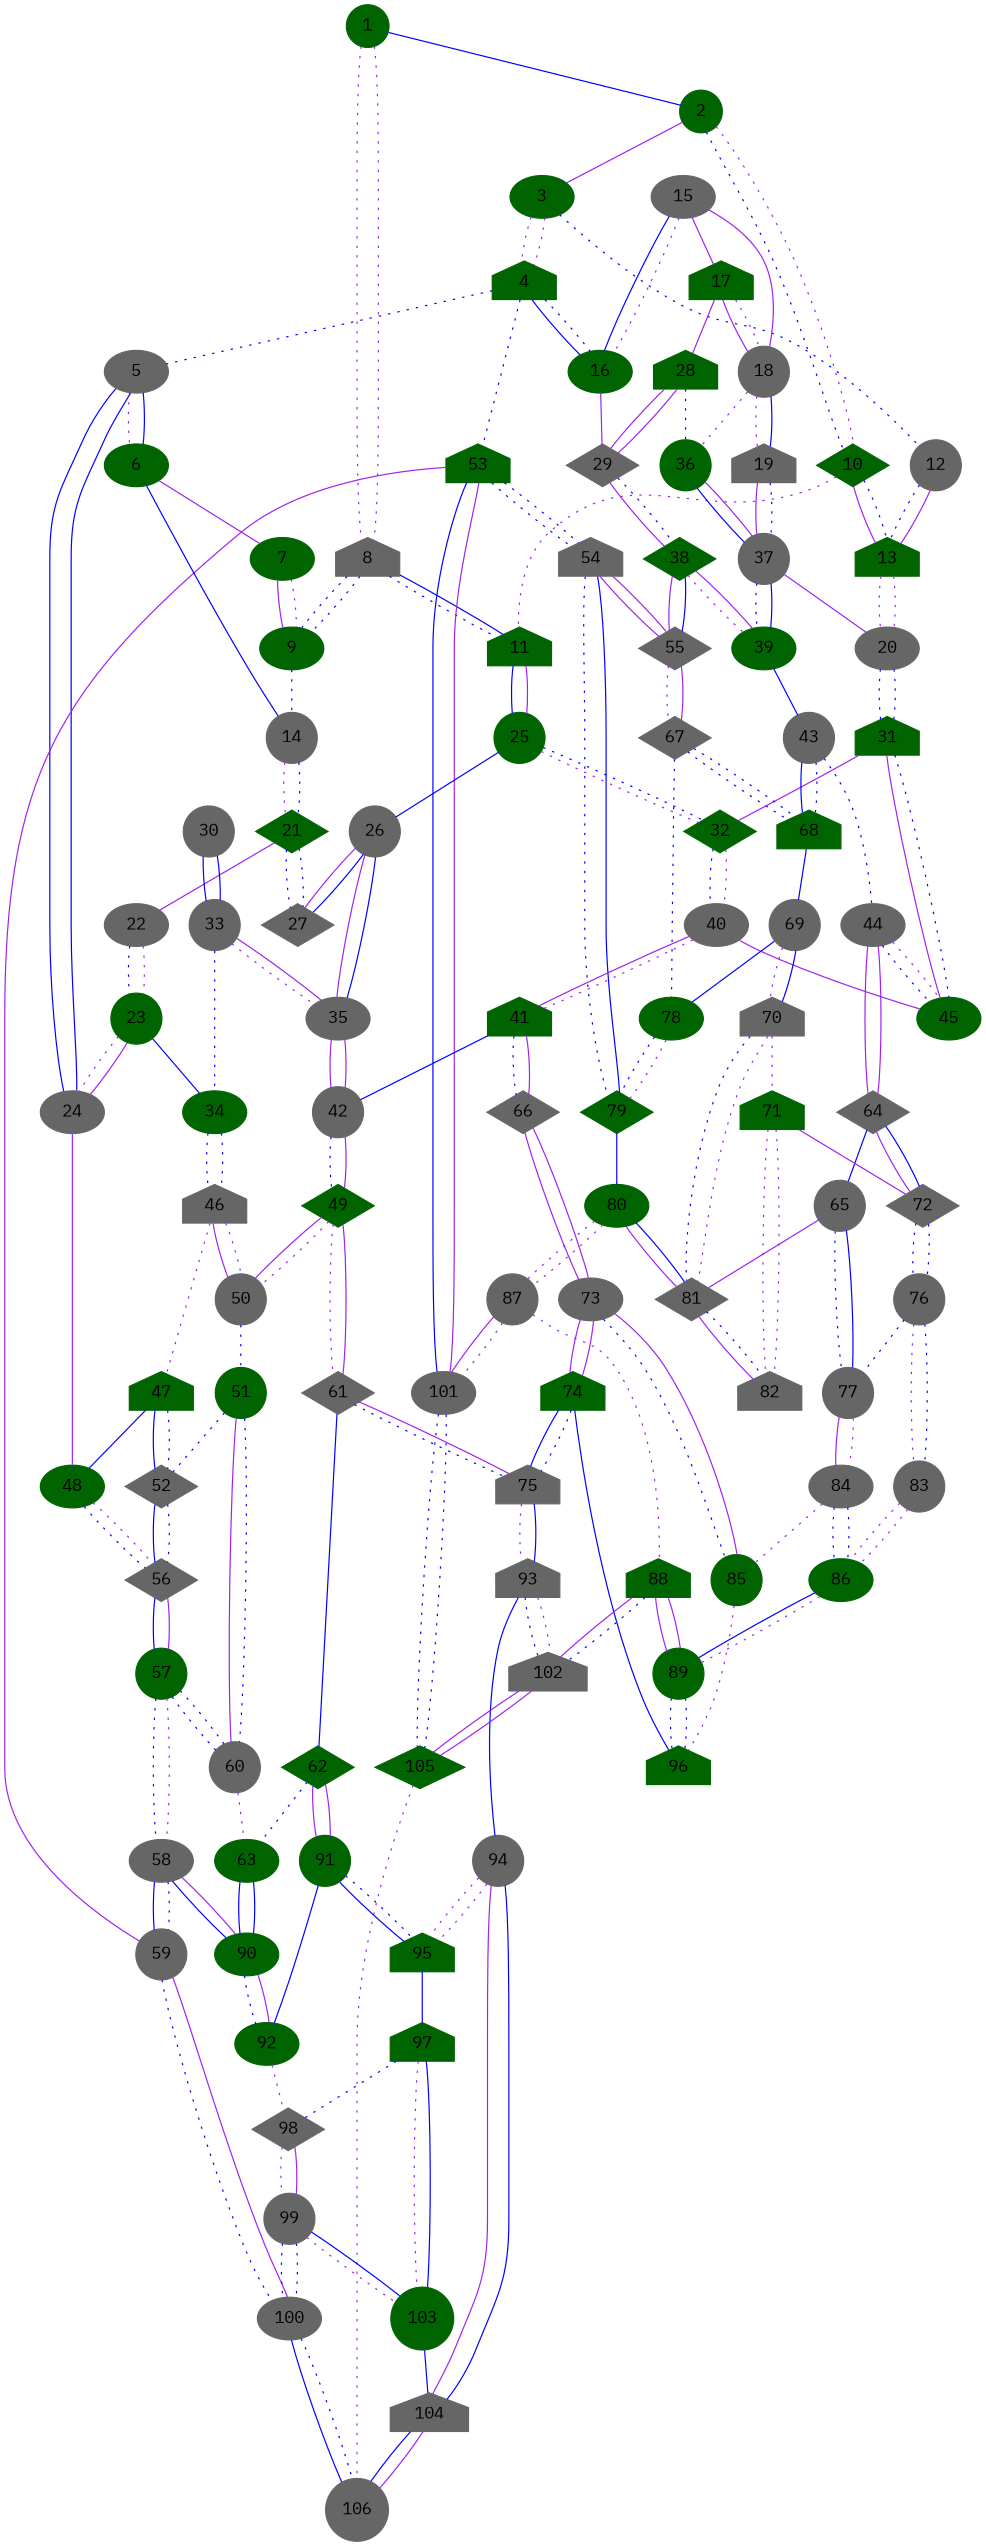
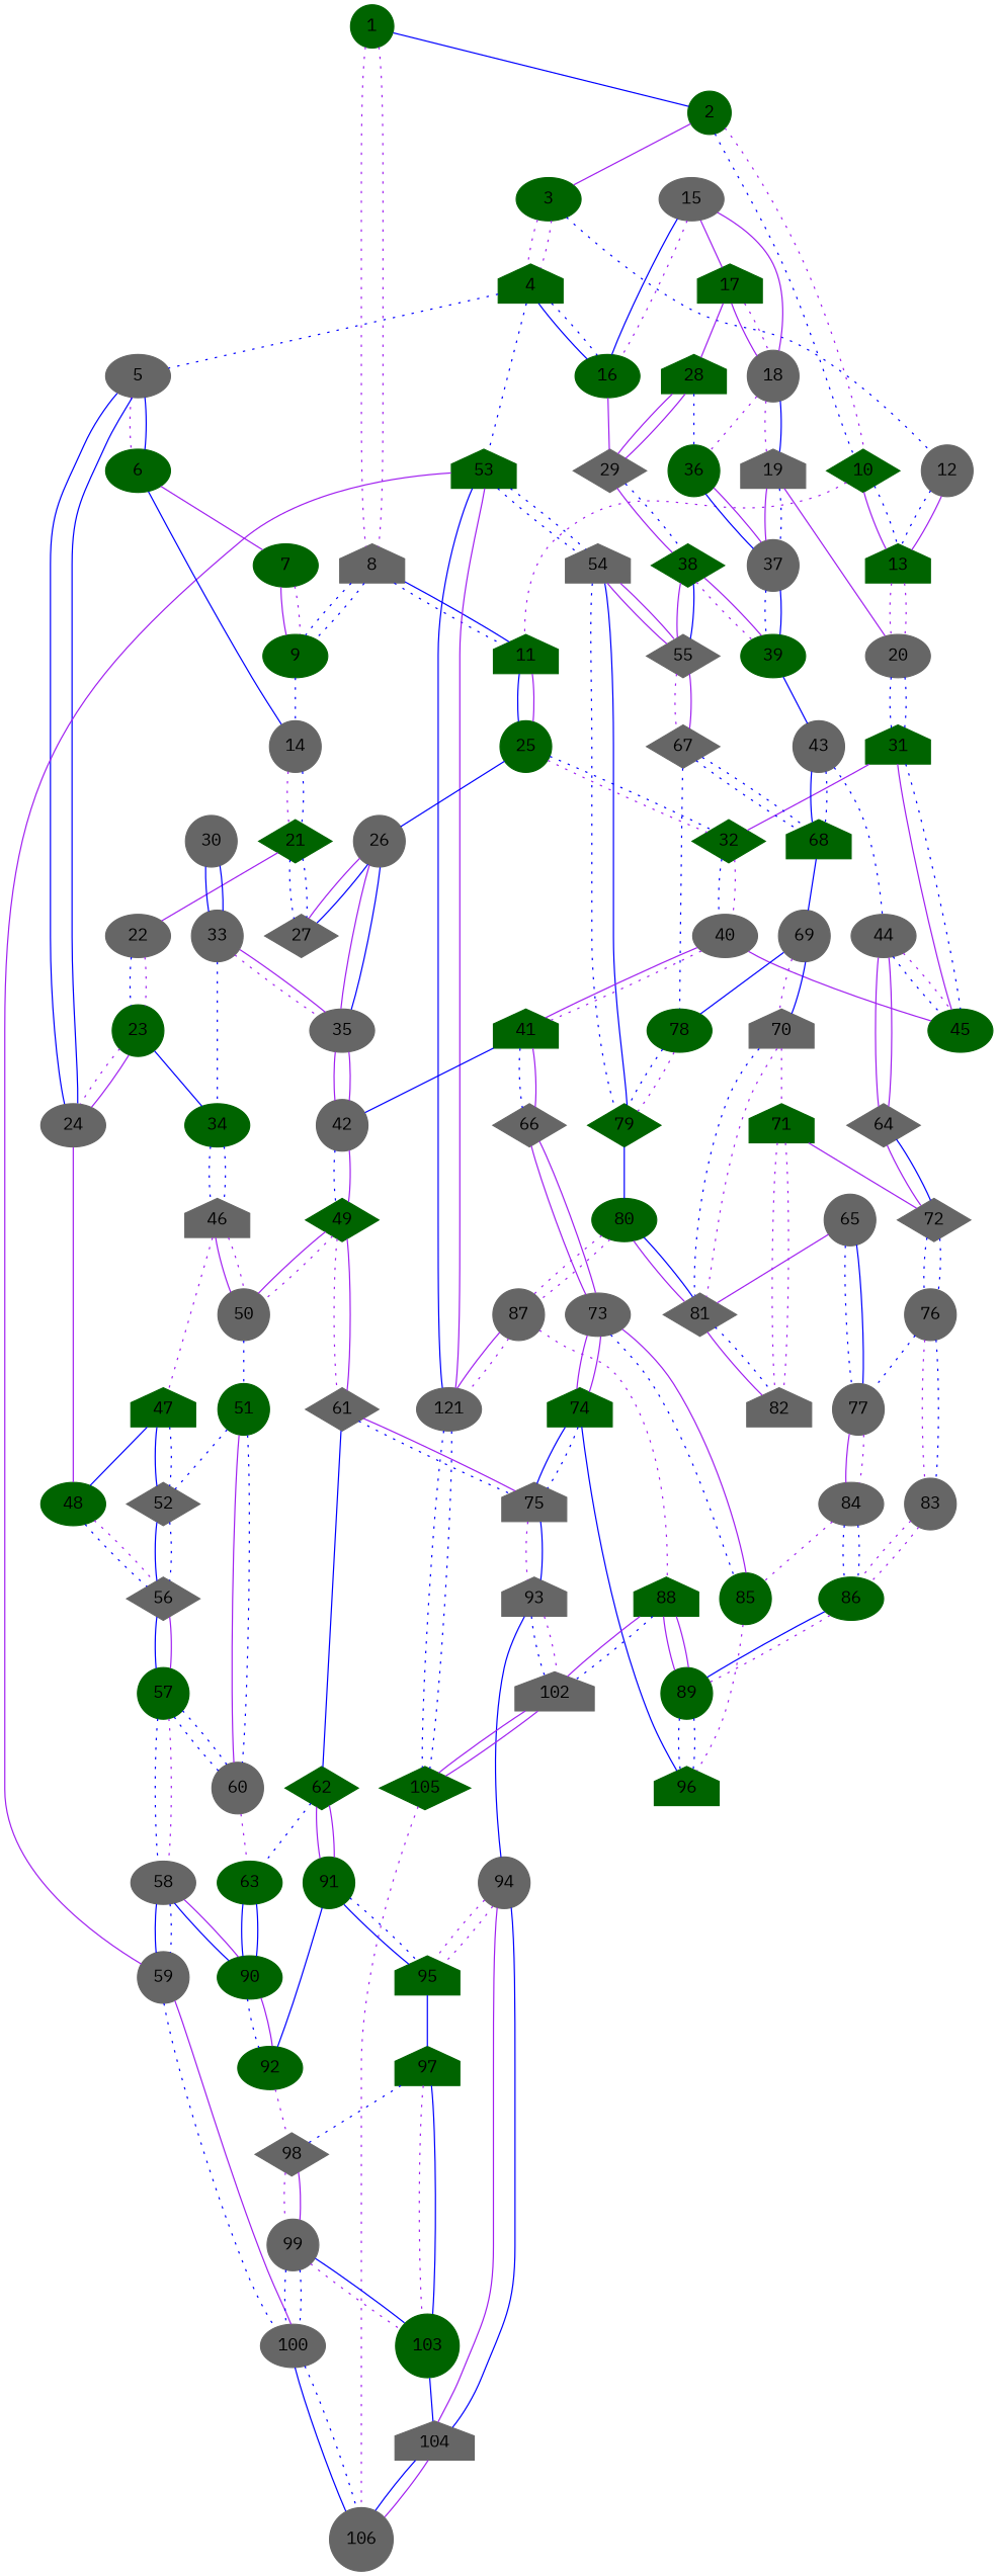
  graph {
    fontname="IBM Plex Mono"
    node [color=gray40 fontname="IBM Plex Mono" shape=circle style=filled]
    edge [color=blue fontname="IBM Plex Mono" style=dotted]
    1 [color=darkgreen]
    2 [color=darkgreen]
    8 [shape=house]
    3 [color=darkgreen shape=ellipse]
    10 [color=darkgreen shape=diamond]
    9 [color=darkgreen shape=ellipse]
    11 [color=darkgreen shape=house]
    4 [color=darkgreen shape=house]
    12
    13 [color=darkgreen shape=house]
    5 [shape=ellipse]
    16 [color=darkgreen shape=ellipse]
    53 [color=darkgreen shape=house]
    6 [color=darkgreen shape=ellipse]
    24 [shape=ellipse]
    29 [shape=diamond]
    59
    54 [shape=house]
-   101 [shape=ellipse]
+   101 [shape=ellipse label=121]
    7 [color=darkgreen shape=ellipse]
    14
    48 [color=darkgreen shape=ellipse]
    100 [shape=ellipse]
    21 [color=darkgreen shape=diamond]
    25 [color=darkgreen]
    20 [shape=ellipse]
    26
    32 [color=darkgreen shape=diamond]
    15 [shape=ellipse]
    17 [color=darkgreen shape=house]
    31 [color=darkgreen shape=house]
    22 [shape=ellipse]
    27 [shape=diamond]
    18
    28 [color=darkgreen shape=house]
    38 [color=darkgreen shape=diamond]
    19 [shape=house]
    36 [color=darkgreen]
    37
    39 [color=darkgreen shape=ellipse]
    45 [color=darkgreen shape=ellipse]
    23 [color=darkgreen]
    34 [color=darkgreen shape=ellipse]
    30
    33
    46 [shape=house]
    56 [shape=diamond]
    35 [shape=ellipse]
    40 [shape=ellipse]
    42
    55 [shape=diamond]
    41 [color=darkgreen shape=house]
    47 [color=darkgreen shape=house]
    50
    49 [color=darkgreen shape=diamond]
    43
    67 [shape=diamond]
    44 [shape=ellipse]
    68 [color=darkgreen shape=house]
    66 [shape=diamond]
    73 [shape=ellipse]
    61 [shape=diamond]
    64 [shape=diamond]
    69
    65
    72 [shape=diamond]
    52 [shape=diamond]
    51 [color=darkgreen]
    57 [color=darkgreen]
    62 [color=darkgreen shape=diamond]
    75 [shape=house]
    60
    63 [color=darkgreen shape=ellipse]
    79 [color=darkgreen shape=diamond]
    105 [color=darkgreen shape=diamond]
    80 [color=darkgreen shape=ellipse]
    78 [color=darkgreen shape=ellipse]
    58 [shape=ellipse]
    90 [color=darkgreen shape=ellipse]
    92 [color=darkgreen shape=ellipse]
    106
    91 [color=darkgreen]
    93 [shape=house]
    95 [color=darkgreen shape=house]
    77
    81 [shape=diamond]
    76
    84 [shape=ellipse]
    74 [color=darkgreen shape=house]
    85 [color=darkgreen]
    70 [shape=house]
    71 [color=darkgreen shape=house]
    82 [shape=house]
    83
    96 [color=darkgreen shape=house]
    102 [shape=house]
    94
    86 [color=darkgreen shape=ellipse]
    87
    88 [color=darkgreen shape=house]
    89 [color=darkgreen]
    98 [shape=diamond]
    97 [color=darkgreen shape=house]
    99
    104 [shape=house]
    103 [color=darkgreen]
    1 -- 2 [style=solid]
    1 -- 8 [color=purple]
    1 -- 8 [color=purple]
    2 -- 3 [color=purple style=solid]
    2 -- 10
    2 -- 10 [color=purple]
    8 -- 9
    8 -- 9
    8 -- 11
    8 -- 11 [style=solid]
    3 -- 4 [color=purple]
    3 -- 4 [color=purple]
    3 -- 12
    10 -- 11 [color=purple]
    10 -- 13 [color=purple style=solid]
    10 -- 13
    9 -- 14
    11 -- 25 [style=solid]
    11 -- 25 [color=purple style=solid]
    4 -- 5
    4 -- 16 [style=solid]
    4 -- 16
    4 -- 53
    12 -- 13
    12 -- 13 [color=purple style=solid]
    13 -- 20 [color=purple]
    13 -- 20 [color=purple]
    5 -- 6 [color=purple]
    5 -- 6 [style=solid]
    5 -- 24 [style=solid]
    5 -- 24 [style=solid]
    16 -- 29 [color=purple style=solid]
    53 -- 59 [color=purple style=solid]
    53 -- 54
    53 -- 54
    53 -- 101 [style=solid]
    53 -- 101 [color=purple style=solid]
    6 -- 7 [color=purple style=solid]
    6 -- 14 [style=solid]
    24 -- 48 [color=purple style=solid]
    29 -- 38 [color=purple style=solid]
    29 -- 38
    59 -- 100
    59 -- 100 [color=purple style=solid]
    54 -- 55 [color=purple style=solid]
    54 -- 55 [color=purple style=solid]
    54 -- 79
    54 -- 79 [style=solid]
    101 -- 105
    101 -- 105
    7 -- 9 [color=purple style=solid]
    7 -- 9 [color=purple]
    14 -- 21 [color=purple]
    14 -- 21
    48 -- 56
    48 -- 56 [color=purple]
    100 -- 106 [style=solid]
    100 -- 106
    21 -- 22 [color=purple style=solid]
    21 -- 27
    21 -- 27
    25 -- 26 [style=solid]
    25 -- 32 [color=purple]
    25 -- 32
    20 -- 31
    20 -- 31
    26 -- 27 [color=purple style=solid]
    26 -- 27 [style=solid]
    26 -- 35 [color=purple style=solid]
    26 -- 35 [style=solid]
    32 -- 40
    32 -- 40 [color=purple]
    15 -- 16 [style=solid]
    15 -- 16 [color=purple]
    15 -- 17 [color=purple style=solid]
    17 -- 18 [color=purple style=solid]
    17 -- 18 [color=purple]
    17 -- 28 [color=purple style=solid]
    31 -- 32 [color=purple style=solid]
    31 -- 45 [color=purple style=solid]
    31 -- 45
    22 -- 23
    22 -- 23 [color=purple]
    18 -- 15 [color=purple style=solid]
    18 -- 19 [color=purple]
    18 -- 19 [style=solid]
    18 -- 36 [color=purple]
    28 -- 29 [color=purple style=solid]
    28 -- 29 [color=purple style=solid]
    28 -- 36
    38 -- 39 [color=purple]
    38 -- 39 [color=purple style=solid]
    38 -- 55 [color=purple style=solid]
    38 -- 55 [style=solid]
-   37 -- 20 [color=purple style=solid]
+   19 -- 20 [color=purple style=solid]
    19 -- 37 [color=purple style=solid]
    19 -- 37
    36 -- 37 [style=solid]
    36 -- 37 [color=purple style=solid]
    37 -- 39
    37 -- 39 [style=solid]
    39 -- 43 [style=solid]
    23 -- 24 [color=purple]
    23 -- 24 [color=purple style=solid]
    23 -- 34 [style=solid]
    34 -- 46
    34 -- 46
    30 -- 33 [style=solid]
    30 -- 33 [style=solid]
    33 -- 34
    33 -- 35 [color=purple]
    33 -- 35 [color=purple style=solid]
    46 -- 47 [color=purple]
    46 -- 50 [color=purple style=solid]
    46 -- 50 [color=purple]
    56 -- 57 [style=solid]
    56 -- 57 [color=purple style=solid]
    35 -- 42 [color=purple style=solid]
    35 -- 42 [color=purple style=solid]
    40 -- 45 [color=purple style=solid]
    40 -- 41 [color=purple style=solid]
    40 -- 41 [color=purple]
    42 -- 49
    42 -- 49 [color=purple style=solid]
    55 -- 67 [color=purple]
    55 -- 67 [color=purple style=solid]
    41 -- 42 [style=solid]
    41 -- 66
    41 -- 66 [color=purple style=solid]
    47 -- 48 [style=solid]
    47 -- 52 [style=solid]
    47 -- 52
    50 -- 51
    49 -- 50 [color=purple style=solid]
    49 -- 50 [color=purple]
    49 -- 61 [color=purple]
    49 -- 61 [color=purple style=solid]
    43 -- 44
    43 -- 68 [style=solid]
    43 -- 68
    67 -- 68
    67 -- 68
    67 -- 78
    44 -- 45
    44 -- 45 [color=purple]
    44 -- 64 [color=purple style=solid]
    44 -- 64 [color=purple style=solid]
    68 -- 69 [style=solid]
    66 -- 73 [color=purple style=solid]
    66 -- 73 [color=purple style=solid]
    73 -- 74 [color=purple style=solid]
    73 -- 74 [color=purple style=solid]
    73 -- 85
    73 -- 85 [color=purple style=solid]
    61 -- 62 [style=solid]
    61 -- 75
    61 -- 75 [color=purple style=solid]
-   64 -- 65 [style=solid]
    64 -- 72 [color=purple style=solid]
    64 -- 72 [style=solid]
    69 -- 78 [style=solid]
    69 -- 70 [color=purple]
    69 -- 70 [style=solid]
    65 -- 77
    65 -- 77 [style=solid]
    65 -- 81 [color=purple style=solid]
    72 -- 76
    72 -- 76
    52 -- 56 [style=solid]
    52 -- 56
    51 -- 52
    51 -- 60 [color=purple style=solid]
    51 -- 60
    57 -- 60
    57 -- 60
    57 -- 58
    57 -- 58 [color=purple]
    62 -- 63
    62 -- 91 [color=purple style=solid]
    62 -- 91 [color=purple style=solid]
    75 -- 93 [color=purple]
    75 -- 93 [style=solid]
    60 -- 63 [color=purple]
    63 -- 90 [style=solid]
    63 -- 90 [style=solid]
    79 -- 80 [style=solid]
    105 -- 106 [color=purple]
    80 -- 81 [color=purple style=solid]
    80 -- 81 [style=solid]
    80 -- 87 [color=purple]
    80 -- 87 [color=purple]
    78 -- 79
    78 -- 79 [color=purple]
    58 -- 59 [style=solid]
    58 -- 59
    58 -- 90 [style=solid]
    58 -- 90 [color=purple style=solid]
    90 -- 92
    90 -- 92 [color=purple style=solid]
    92 -- 98 [color=purple]
    91 -- 92 [style=solid]
    91 -- 95 [style=solid]
    91 -- 95
    93 -- 102
    93 -- 102 [color=purple]
    93 -- 94 [style=solid]
    95 -- 97 [style=solid]
    77 -- 84 [color=purple style=solid]
    77 -- 84 [color=purple]
    81 -- 82 [color=purple style=solid]
    81 -- 82
    76 -- 77
    76 -- 83 [color=purple]
    76 -- 83
    84 -- 85 [color=purple]
    84 -- 86
    84 -- 86
    74 -- 75 [style=solid]
    74 -- 75
    74 -- 96 [style=solid]
    85 -- 96 [color=purple]
    70 -- 81
    70 -- 81 [color=purple]
    70 -- 71 [color=purple]
    71 -- 72 [color=purple style=solid]
    71 -- 82 [color=purple]
    71 -- 82 [color=purple]
    83 -- 86 [color=purple]
    83 -- 86 [color=purple]
    102 -- 105 [color=purple style=solid]
    102 -- 105 [color=purple style=solid]
    94 -- 95 [color=purple]
    94 -- 95 [color=purple]
    94 -- 104 [color=purple style=solid]
    94 -- 104 [style=solid]
    86 -- 89 [style=solid]
    86 -- 89 [color=purple]
    87 -- 101 [color=purple style=solid]
    87 -- 101 [color=purple]
    87 -- 88 [color=purple]
    88 -- 102 [color=purple style=solid]
    88 -- 102
    88 -- 89 [color=purple style=solid]
    88 -- 89 [color=purple style=solid]
    89 -- 96
    89 -- 96
    98 -- 99 [color=purple]
    98 -- 99 [color=purple style=solid]
    97 -- 98
    97 -- 103 [color=purple]
    97 -- 103 [style=solid]
    99 -- 100
    99 -- 100
    99 -- 103 [color=purple]
    99 -- 103 [style=solid]
    104 -- 106 [style=solid]
    104 -- 106 [color=purple style=solid]
    103 -- 104 [style=solid]
  }
